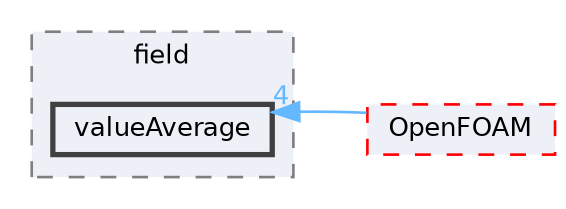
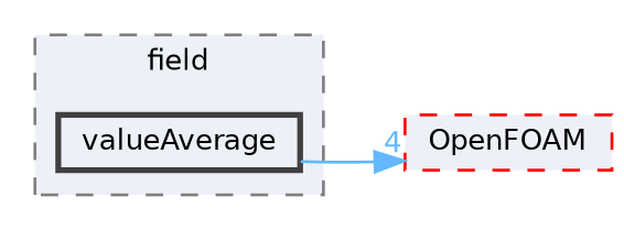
  digraph {
    compound=true
    rankdir=LR
    fontname="DejaVu Sans"
    node [fillcolor="#edf0f7" fontname="DejaVu Sans" fontsize=10 shape=box]
    n1 [color=grey25 height=0.2 label=valueAverage style="filled,bold" width=0.4]
    n2 [color=red height=0.2 label=OpenFOAM style="filled,dashed" width=0.4]
    subgraph cluster_1 {
      bgcolor="#edf0f7"
      fontsize=10
      label=field
      pencolor=grey50
      style="filled,dashed"
      n1
    }
-   n2 -> n1 [color=steelblue1 fontcolor=steelblue1 fontname="DejaVu Sans" fontsize=10 headlabel=4 labeldistance=1.5 labelfontname=Helvetica labelfontsize=10]
+   n1 -> n2 [color=steelblue1 fontcolor=steelblue1 fontname="DejaVu Sans" fontsize=10 headlabel=4 labeldistance=1.5 labelfontname=Helvetica labelfontsize=10]
  }
